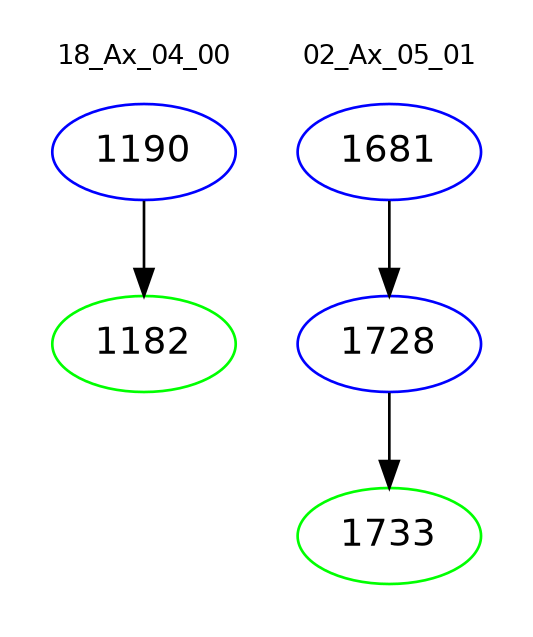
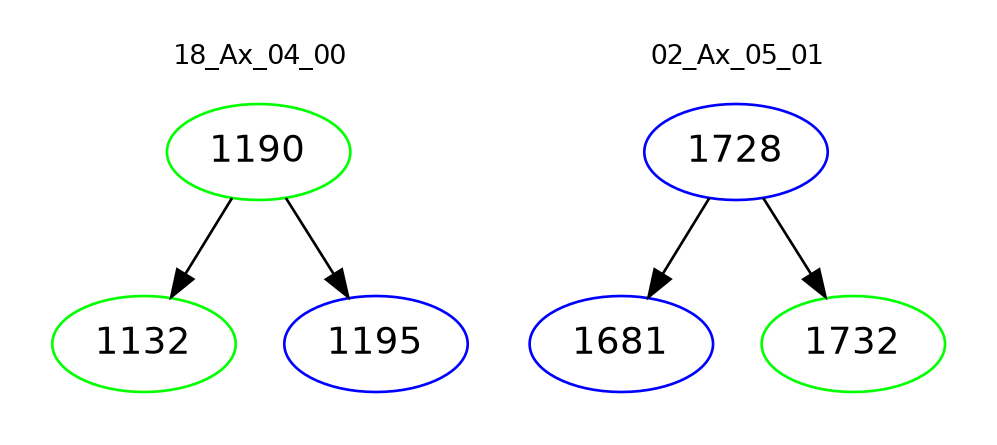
  digraph {
    fontname="DejaVu Sans"
    node [color=blue fontname="DejaVu Sans"]
    edge [color=black fontname="DejaVu Sans"]
-   n1 [label=1190]
-   n2 [color=green label=1182]
+   n1 [color=green label=1190]
+   n2 [color=green label=1132]
+   n3 [label=1195]
    n4 [label=1728]
    n5 [label=1681]
-   n6 [color=green label=1733]
+   n6 [color=green label=1732]
    subgraph cluster_1 {
      color=white
      fontsize=10
      label="18_Ax_04_00"
      n1
      n2
+     n3
    }
    subgraph cluster_2 {
      color=white
      fontsize=10
      label="02_Ax_05_01"
      n4
      n5
      n6
    }
    n1 -> n2
-   n5 -> n4
+   n1 -> n3
+   n4 -> n5
    n4 -> n6
  }
